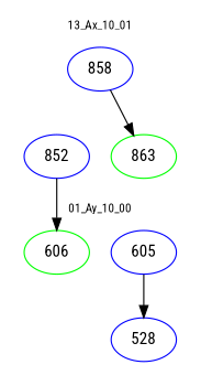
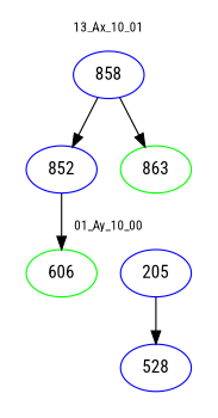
  digraph {
    fontname="Roboto Condensed"
    node [color=blue fontname="Roboto Condensed"]
    edge [color=black fontname="Roboto Condensed"]
-   n1 [label=605]
+   n1 [label=205]
    n2 [color=green label=606]
    n3 [label=528]
    n4 [label=858]
    n5 [label=852]
    n6 [color=green label=863]
    subgraph cluster_1 {
      color=white
      fontsize=10
      label="01_Ay_10_00"
      n1
      n2
      n3
    }
    subgraph cluster_2 {
      color=white
      fontsize=10
      label="13_Ax_10_01"
      n4
      n5
      n6
    }
    n1 -> n3
+   n4 -> n5
    n4 -> n6
    n5 -> n2
  }
